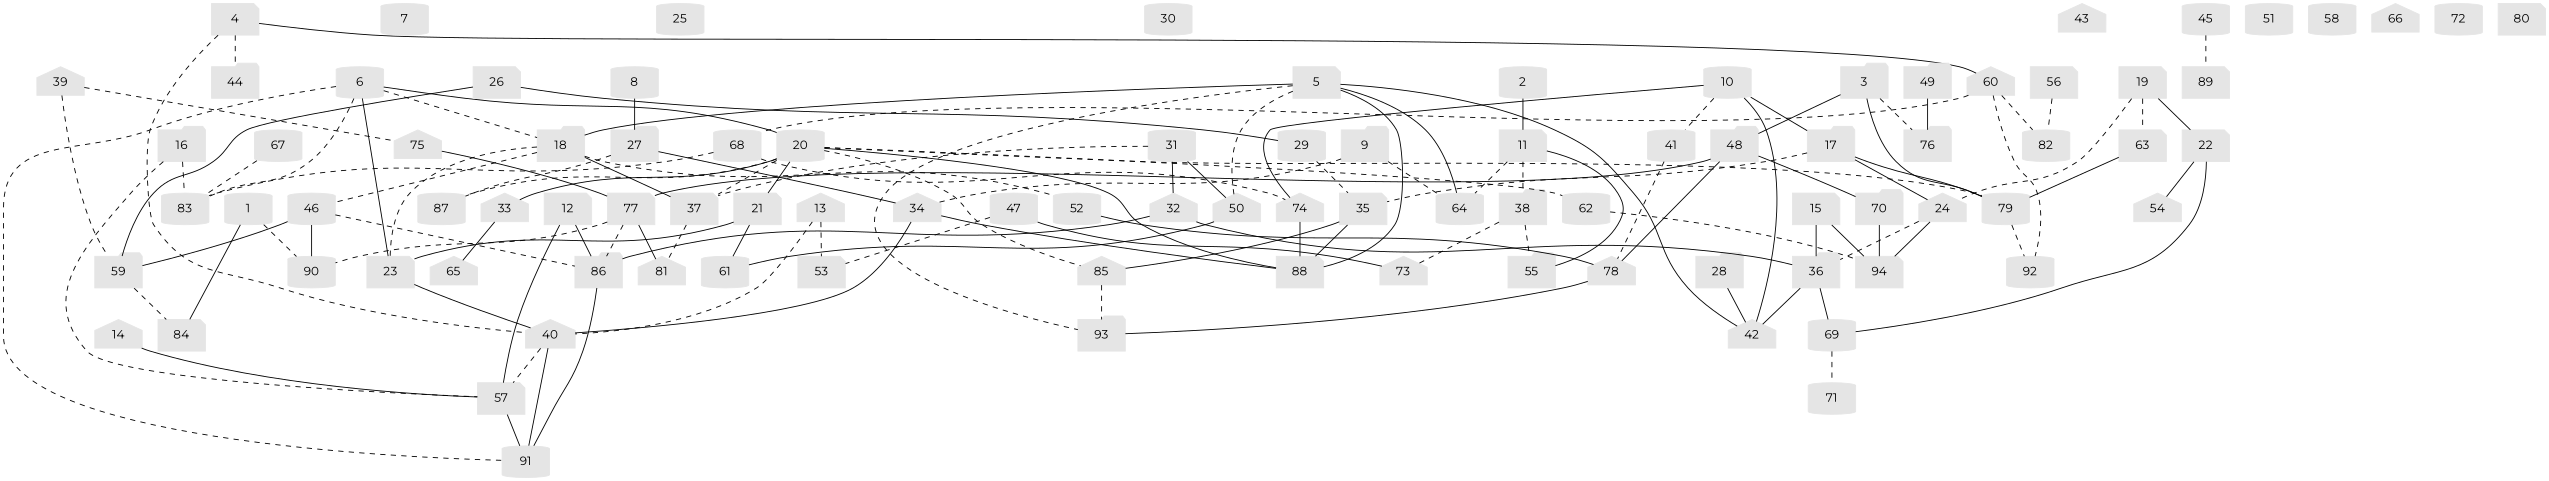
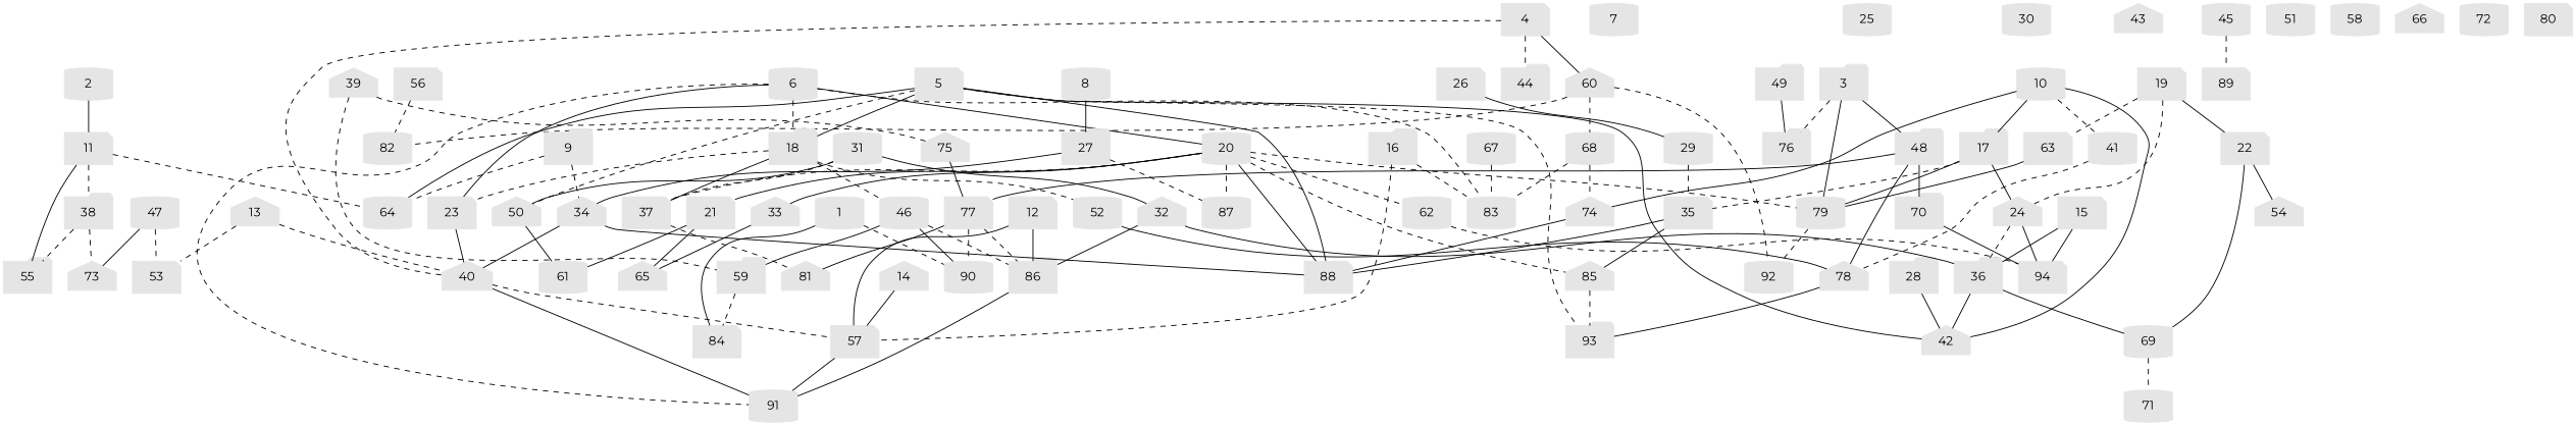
  graph {
    fontname=Montserrat
    node [color=gray90 fontname=Montserrat shape=cylinder style=filled]
    edge [fontname=Montserrat style=solid]
    84 [shape=note]
    1
    90
    11 [shape=note]
    2
    64
    38 [shape=folder]
    55 [shape=folder]
    3 [shape=folder]
    48 [shape=folder]
    76 [shape=folder]
    79
    78 [shape=house]
    70 [shape=folder]
    77 [shape=note]
    92
    4 [shape=note]
    40 [shape=house]
    44 [shape=folder]
    60 [shape=house]
    91
    57 [shape=note]
    82
    68
    5 [shape=note]
    18 [shape=folder]
    42 [shape=house]
    50 [shape=house]
    88 [shape=note]
    93 [shape=folder]
    23 [shape=note]
    37 [shape=note]
    46
    52
    61
    6
    20
    83
    21 [shape=note]
    33 [shape=house]
    62
    85 [shape=house]
    87
    7
    27 [shape=folder]
    8
    34 [shape=house]
    9 [shape=folder]
    10
    17 [shape=folder]
    41
    74 [shape=house]
    24 [shape=house]
    35 [shape=note]
    73 [shape=house]
    12 [shape=note]
    86 [shape=folder]
    13 [shape=house]
    53 [shape=note]
    14 [shape=house]
    15 [shape=note]
    36 [shape=folder]
    94 [shape=note]
    69
    16 [shape=folder]
    81 [shape=house]
    59 [shape=folder]
    19 [shape=note]
    22 [shape=note]
    63 [shape=note]
    54 [shape=house]
    65 [shape=house]
    71
    25
    26 [shape=note]
    29
    28 [shape=folder]
    30
    31
    32 [shape=house]
    39 [shape=house]
    75 [shape=house]
    43 [shape=house]
    89 [shape=note]
    45
    47
    49 [shape=folder]
    51
    56 [shape=note]
    58
    66 [shape=house]
    67
    72
    80 [shape=note]
    1 -- 84
    1 -- 90 [style=dashed]
    11 -- 64 [style=dashed]
    11 -- 38 [style=dashed]
    11 -- 55
    2 -- 11
    38 -- 55 [style=dashed]
    38 -- 73 [style=dashed]
    3 -- 48
    3 -- 76 [style=dashed]
    3 -- 79
    48 -- 78
    48 -- 70
    48 -- 77
    79 -- 92 [style=dashed]
    78 -- 93
    70 -- 94
    77 -- 90 [style=dashed]
    77 -- 86 [style=dashed]
    77 -- 81
    4 -- 40 [style=dashed]
    4 -- 44 [style=dashed]
    4 -- 60
    40 -- 91
    40 -- 57 [style=dashed]
    60 -- 92 [style=dashed]
    60 -- 82 [style=dashed]
    60 -- 68 [style=dashed]
    57 -- 91
    68 -- 83 [style=dashed]
    68 -- 74 [style=dashed]
    5 -- 64
    5 -- 18
    5 -- 42
    5 -- 50 [style=dashed]
    5 -- 88
    5 -- 93 [style=dashed]
    18 -- 23 [style=dashed]
    18 -- 37
    18 -- 46 [style=dashed]
    18 -- 52 [style=dashed]
    50 -- 61
    23 -- 40
    37 -- 81 [style=dashed]
    46 -- 90
    46 -- 86 [style=dashed]
    46 -- 59
    52 -- 78
    6 -- 91 [style=dashed]
    6 -- 18 [style=dashed]
    6 -- 23
    6 -- 20
    6 -- 83 [style=dashed]
    20 -- 79 [style=dashed]
    20 -- 88
    20 -- 37 [style=dashed]
    20 -- 21
    20 -- 33
    20 -- 62 [style=dashed]
    20 -- 85 [style=dashed]
    20 -- 87 [style=dashed]
-   21 -- 23
+   21 -- 65
    21 -- 61
    33 -- 65
    62 -- 94 [style=dashed]
    85 -- 93 [style=dashed]
    27 -- 87 [style=dashed]
    27 -- 34
    8 -- 27
    34 -- 40
    34 -- 88
    9 -- 64 [style=dashed]
    9 -- 34 [style=dashed]
    10 -- 42
    10 -- 17
    10 -- 41 [style=dashed]
    10 -- 74
    17 -- 79
    17 -- 24
    17 -- 35 [style=dashed]
    41 -- 78 [style=dashed]
    74 -- 88
    24 -- 36 [style=dashed]
    24 -- 94
    35 -- 88
    35 -- 85
    12 -- 57
    12 -- 86
    86 -- 91
    13 -- 40 [style=dashed]
    13 -- 53 [style=dashed]
    14 -- 57
    15 -- 36
    15 -- 94
    36 -- 42
    36 -- 69
    69 -- 71 [style=dashed]
    16 -- 57 [style=dashed]
    16 -- 83 [style=dashed]
    59 -- 84 [style=dashed]
    19 -- 24 [style=dashed]
    19 -- 22
    19 -- 63 [style=dashed]
    22 -- 69
    22 -- 54
    63 -- 79
-   26 -- 59
    26 -- 29
    29 -- 35 [style=dashed]
    28 -- 42
    31 -- 50
    31 -- 37 [style=dashed]
    31 -- 32
    32 -- 86
    32 -- 36
    39 -- 59 [style=dashed]
    39 -- 75 [style=dashed]
    75 -- 77
    45 -- 89 [style=dashed]
    47 -- 73
    47 -- 53 [style=dashed]
    49 -- 76
    56 -- 82 [style=dashed]
    67 -- 83 [style=dashed]
  }
